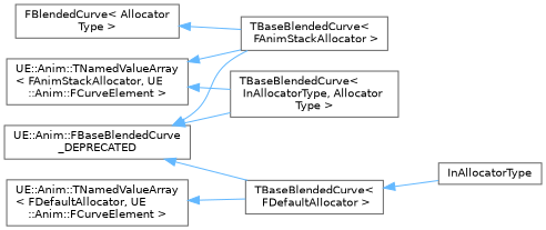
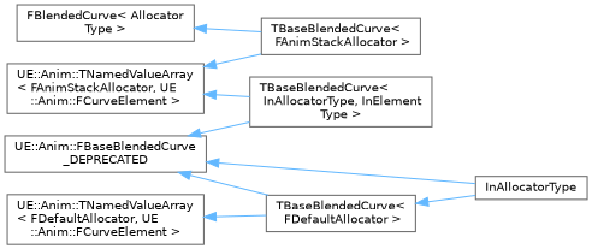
  digraph {
    rankdir=LR
    node [color=grey40 fillcolor=white fontname=Helvetica fontsize=10 shape=box style=filled]
    edge [color=steelblue1 dir=back fontname=Helvetica fontsize=10 labelfontname=Helvetica labelfontsize=10 style=solid]
    n1 [height=0.2 label="UE::Anim::FBaseBlendedCurve\l_DEPRECATED" width=0.4]
    n2 [height=0.2 label="TBaseBlendedCurve\<\l FAnimStackAllocator \>" width=0.4]
    n3 [height=0.2 label="TBaseBlendedCurve\<\l FDefaultAllocator \>" width=0.4]
-   n4 [height=0.2 label="TBaseBlendedCurve\<\l InAllocatorType, Allocator\lType \>" width=0.4]
+   n4 [height=0.2 label="TBaseBlendedCurve\<\l InAllocatorType, InElement\lType \>" width=0.4]
    n5 [height=0.2 label=InAllocatorType width=0.4]
    n6 [height=0.2 label="FBlendedCurve\< Allocator\lType \>" width=0.4]
    n7 [height=0.2 label="UE::Anim::TNamedValueArray\l\< FAnimStackAllocator, UE\l::Anim::FCurveElement \>" width=0.4]
    n8 [height=0.2 label="UE::Anim::TNamedValueArray\l\< FDefaultAllocator, UE\l::Anim::FCurveElement \>" width=0.4]
-   n1 -> n2
+   n1 -> n5
    n1 -> n3
    n1 -> n4
    n3 -> n5
    n6 -> n2
    n7 -> n2
    n7 -> n4
    n8 -> n3
  }
